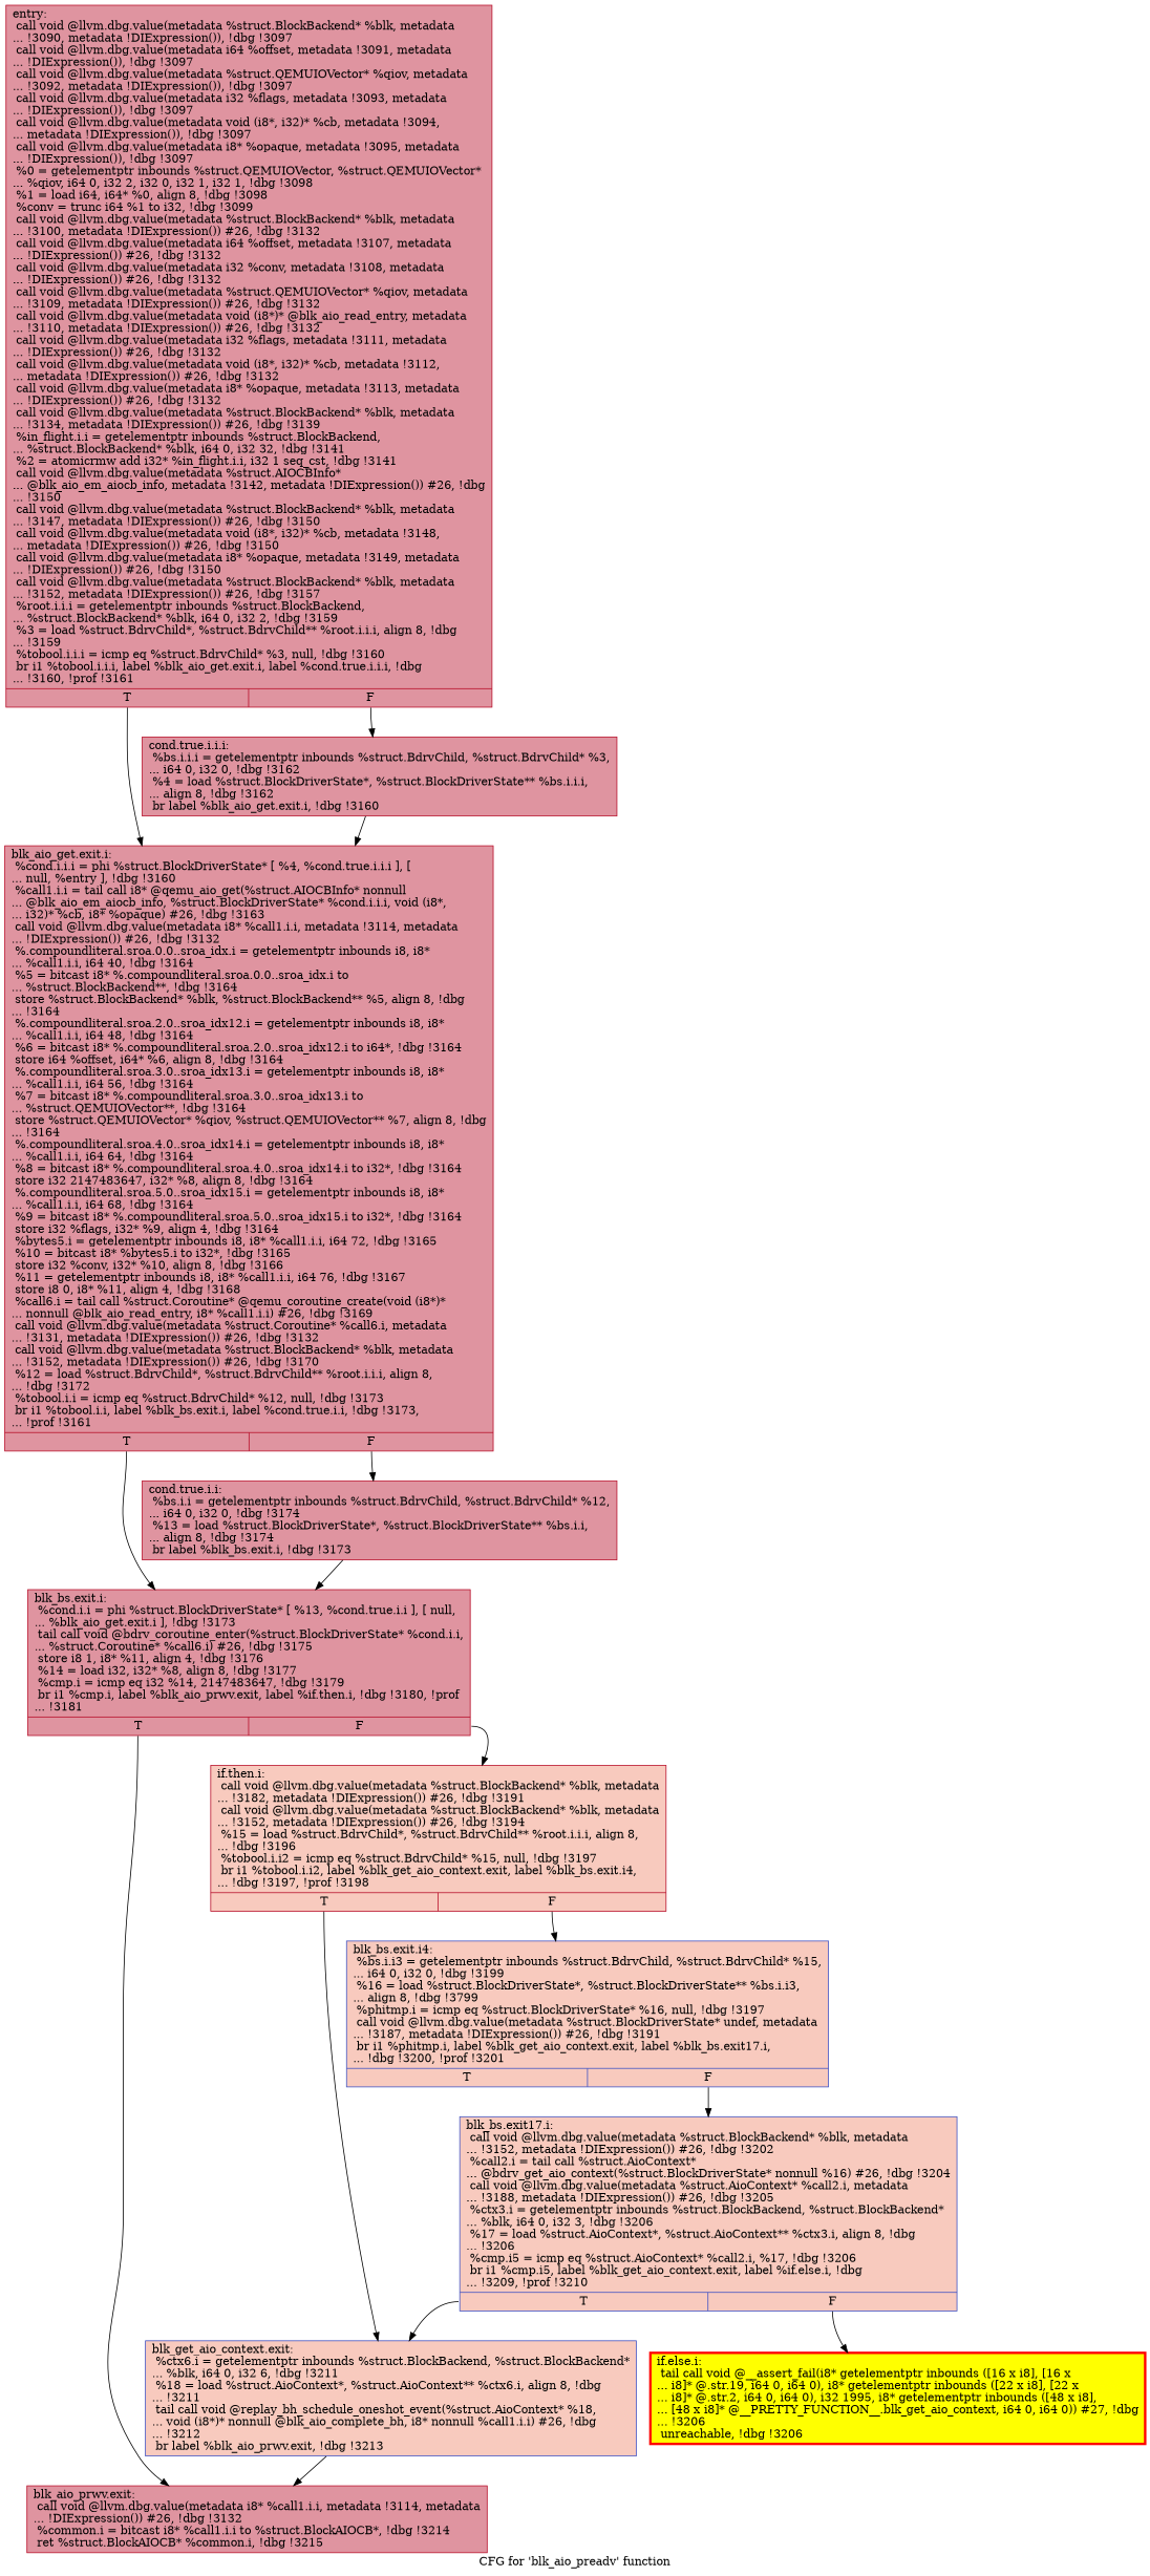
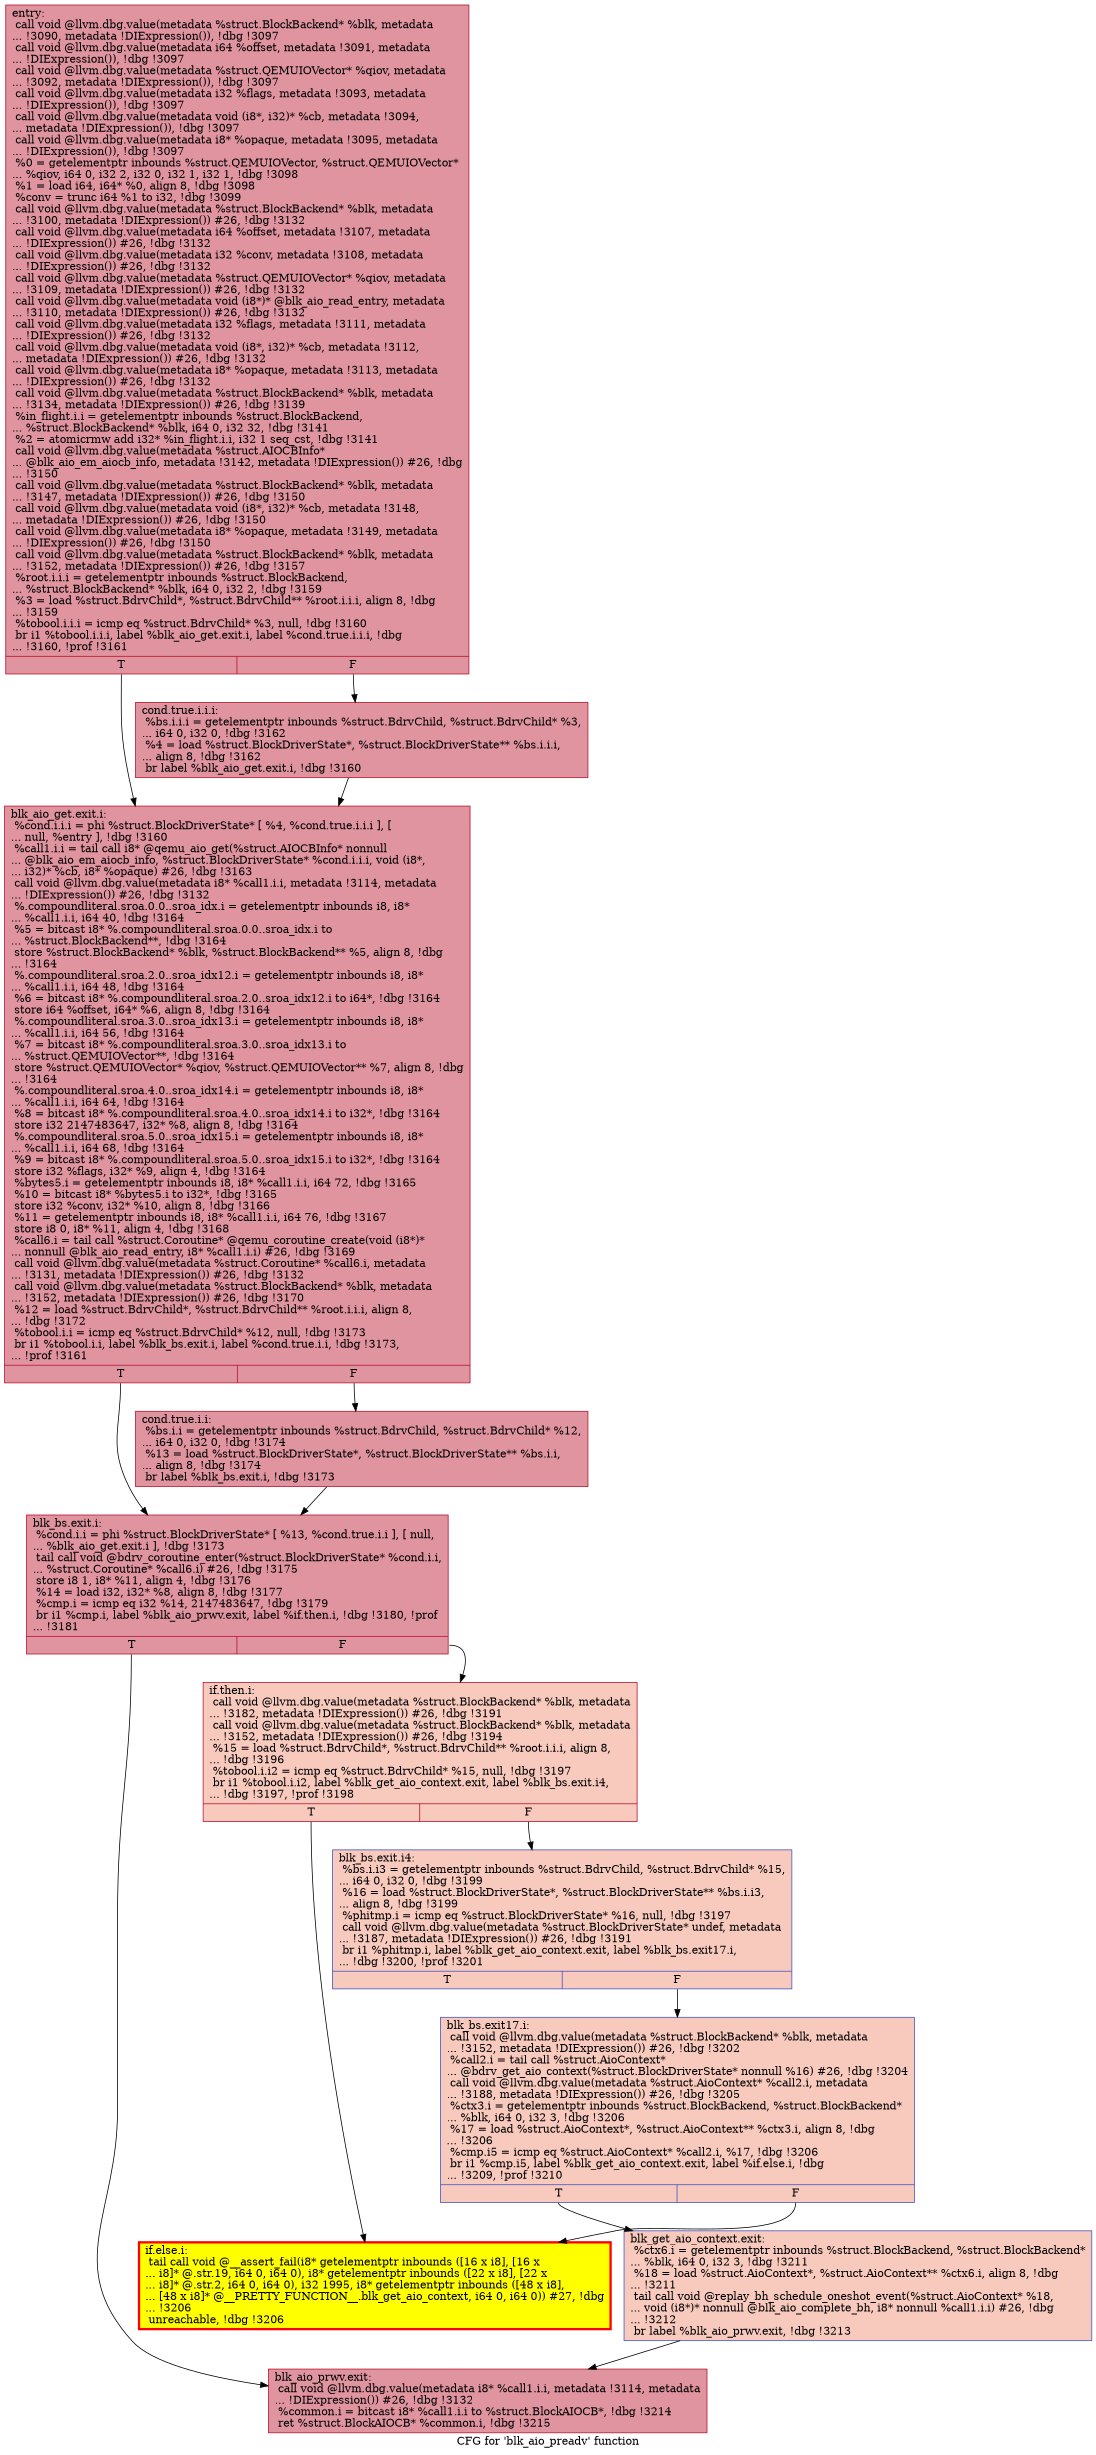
  digraph {
    label="CFG for 'blk_aio_preadv' function"
    node [color="#b70d28ff" fillcolor="#b70d2870" shape=record style=filled]
    edge [tailport=s0]
    n1 [label="{entry:\l  call void @llvm.dbg.value(metadata %struct.BlockBackend* %blk, metadata\l... !3090, metadata !DIExpression()), !dbg !3097\l  call void @llvm.dbg.value(metadata i64 %offset, metadata !3091, metadata\l... !DIExpression()), !dbg !3097\l  call void @llvm.dbg.value(metadata %struct.QEMUIOVector* %qiov, metadata\l... !3092, metadata !DIExpression()), !dbg !3097\l  call void @llvm.dbg.value(metadata i32 %flags, metadata !3093, metadata\l... !DIExpression()), !dbg !3097\l  call void @llvm.dbg.value(metadata void (i8*, i32)* %cb, metadata !3094,\l... metadata !DIExpression()), !dbg !3097\l  call void @llvm.dbg.value(metadata i8* %opaque, metadata !3095, metadata\l... !DIExpression()), !dbg !3097\l  %0 = getelementptr inbounds %struct.QEMUIOVector, %struct.QEMUIOVector*\l... %qiov, i64 0, i32 2, i32 0, i32 1, i32 1, !dbg !3098\l  %1 = load i64, i64* %0, align 8, !dbg !3098\l  %conv = trunc i64 %1 to i32, !dbg !3099\l  call void @llvm.dbg.value(metadata %struct.BlockBackend* %blk, metadata\l... !3100, metadata !DIExpression()) #26, !dbg !3132\l  call void @llvm.dbg.value(metadata i64 %offset, metadata !3107, metadata\l... !DIExpression()) #26, !dbg !3132\l  call void @llvm.dbg.value(metadata i32 %conv, metadata !3108, metadata\l... !DIExpression()) #26, !dbg !3132\l  call void @llvm.dbg.value(metadata %struct.QEMUIOVector* %qiov, metadata\l... !3109, metadata !DIExpression()) #26, !dbg !3132\l  call void @llvm.dbg.value(metadata void (i8*)* @blk_aio_read_entry, metadata\l... !3110, metadata !DIExpression()) #26, !dbg !3132\l  call void @llvm.dbg.value(metadata i32 %flags, metadata !3111, metadata\l... !DIExpression()) #26, !dbg !3132\l  call void @llvm.dbg.value(metadata void (i8*, i32)* %cb, metadata !3112,\l... metadata !DIExpression()) #26, !dbg !3132\l  call void @llvm.dbg.value(metadata i8* %opaque, metadata !3113, metadata\l... !DIExpression()) #26, !dbg !3132\l  call void @llvm.dbg.value(metadata %struct.BlockBackend* %blk, metadata\l... !3134, metadata !DIExpression()) #26, !dbg !3139\l  %in_flight.i.i = getelementptr inbounds %struct.BlockBackend,\l... %struct.BlockBackend* %blk, i64 0, i32 32, !dbg !3141\l  %2 = atomicrmw add i32* %in_flight.i.i, i32 1 seq_cst, !dbg !3141\l  call void @llvm.dbg.value(metadata %struct.AIOCBInfo*\l... @blk_aio_em_aiocb_info, metadata !3142, metadata !DIExpression()) #26, !dbg\l... !3150\l  call void @llvm.dbg.value(metadata %struct.BlockBackend* %blk, metadata\l... !3147, metadata !DIExpression()) #26, !dbg !3150\l  call void @llvm.dbg.value(metadata void (i8*, i32)* %cb, metadata !3148,\l... metadata !DIExpression()) #26, !dbg !3150\l  call void @llvm.dbg.value(metadata i8* %opaque, metadata !3149, metadata\l... !DIExpression()) #26, !dbg !3150\l  call void @llvm.dbg.value(metadata %struct.BlockBackend* %blk, metadata\l... !3152, metadata !DIExpression()) #26, !dbg !3157\l  %root.i.i.i = getelementptr inbounds %struct.BlockBackend,\l... %struct.BlockBackend* %blk, i64 0, i32 2, !dbg !3159\l  %3 = load %struct.BdrvChild*, %struct.BdrvChild** %root.i.i.i, align 8, !dbg\l... !3159\l  %tobool.i.i.i = icmp eq %struct.BdrvChild* %3, null, !dbg !3160\l  br i1 %tobool.i.i.i, label %blk_aio_get.exit.i, label %cond.true.i.i.i, !dbg\l... !3160, !prof !3161\l|{<s0>T|<s1>F}}"]
    n2 [label="{blk_aio_get.exit.i:                               \l  %cond.i.i.i = phi %struct.BlockDriverState* [ %4, %cond.true.i.i.i ], [\l... null, %entry ], !dbg !3160\l  %call1.i.i = tail call i8* @qemu_aio_get(%struct.AIOCBInfo* nonnull\l... @blk_aio_em_aiocb_info, %struct.BlockDriverState* %cond.i.i.i, void (i8*,\l... i32)* %cb, i8* %opaque) #26, !dbg !3163\l  call void @llvm.dbg.value(metadata i8* %call1.i.i, metadata !3114, metadata\l... !DIExpression()) #26, !dbg !3132\l  %.compoundliteral.sroa.0.0..sroa_idx.i = getelementptr inbounds i8, i8*\l... %call1.i.i, i64 40, !dbg !3164\l  %5 = bitcast i8* %.compoundliteral.sroa.0.0..sroa_idx.i to\l... %struct.BlockBackend**, !dbg !3164\l  store %struct.BlockBackend* %blk, %struct.BlockBackend** %5, align 8, !dbg\l... !3164\l  %.compoundliteral.sroa.2.0..sroa_idx12.i = getelementptr inbounds i8, i8*\l... %call1.i.i, i64 48, !dbg !3164\l  %6 = bitcast i8* %.compoundliteral.sroa.2.0..sroa_idx12.i to i64*, !dbg !3164\l  store i64 %offset, i64* %6, align 8, !dbg !3164\l  %.compoundliteral.sroa.3.0..sroa_idx13.i = getelementptr inbounds i8, i8*\l... %call1.i.i, i64 56, !dbg !3164\l  %7 = bitcast i8* %.compoundliteral.sroa.3.0..sroa_idx13.i to\l... %struct.QEMUIOVector**, !dbg !3164\l  store %struct.QEMUIOVector* %qiov, %struct.QEMUIOVector** %7, align 8, !dbg\l... !3164\l  %.compoundliteral.sroa.4.0..sroa_idx14.i = getelementptr inbounds i8, i8*\l... %call1.i.i, i64 64, !dbg !3164\l  %8 = bitcast i8* %.compoundliteral.sroa.4.0..sroa_idx14.i to i32*, !dbg !3164\l  store i32 2147483647, i32* %8, align 8, !dbg !3164\l  %.compoundliteral.sroa.5.0..sroa_idx15.i = getelementptr inbounds i8, i8*\l... %call1.i.i, i64 68, !dbg !3164\l  %9 = bitcast i8* %.compoundliteral.sroa.5.0..sroa_idx15.i to i32*, !dbg !3164\l  store i32 %flags, i32* %9, align 4, !dbg !3164\l  %bytes5.i = getelementptr inbounds i8, i8* %call1.i.i, i64 72, !dbg !3165\l  %10 = bitcast i8* %bytes5.i to i32*, !dbg !3165\l  store i32 %conv, i32* %10, align 8, !dbg !3166\l  %11 = getelementptr inbounds i8, i8* %call1.i.i, i64 76, !dbg !3167\l  store i8 0, i8* %11, align 4, !dbg !3168\l  %call6.i = tail call %struct.Coroutine* @qemu_coroutine_create(void (i8*)*\l... nonnull @blk_aio_read_entry, i8* %call1.i.i) #26, !dbg !3169\l  call void @llvm.dbg.value(metadata %struct.Coroutine* %call6.i, metadata\l... !3131, metadata !DIExpression()) #26, !dbg !3132\l  call void @llvm.dbg.value(metadata %struct.BlockBackend* %blk, metadata\l... !3152, metadata !DIExpression()) #26, !dbg !3170\l  %12 = load %struct.BdrvChild*, %struct.BdrvChild** %root.i.i.i, align 8,\l... !dbg !3172\l  %tobool.i.i = icmp eq %struct.BdrvChild* %12, null, !dbg !3173\l  br i1 %tobool.i.i, label %blk_bs.exit.i, label %cond.true.i.i, !dbg !3173,\l... !prof !3161\l|{<s0>T|<s1>F}}"]
    n3 [label="{cond.true.i.i.i:                                  \l  %bs.i.i.i = getelementptr inbounds %struct.BdrvChild, %struct.BdrvChild* %3,\l... i64 0, i32 0, !dbg !3162\l  %4 = load %struct.BlockDriverState*, %struct.BlockDriverState** %bs.i.i.i,\l... align 8, !dbg !3162\l  br label %blk_aio_get.exit.i, !dbg !3160\l}"]
    n4 [label="{blk_bs.exit.i:                                    \l  %cond.i.i = phi %struct.BlockDriverState* [ %13, %cond.true.i.i ], [ null,\l... %blk_aio_get.exit.i ], !dbg !3173\l  tail call void @bdrv_coroutine_enter(%struct.BlockDriverState* %cond.i.i,\l... %struct.Coroutine* %call6.i) #26, !dbg !3175\l  store i8 1, i8* %11, align 4, !dbg !3176\l  %14 = load i32, i32* %8, align 8, !dbg !3177\l  %cmp.i = icmp eq i32 %14, 2147483647, !dbg !3179\l  br i1 %cmp.i, label %blk_aio_prwv.exit, label %if.then.i, !dbg !3180, !prof\l... !3181\l|{<s0>T|<s1>F}}"]
    n5 [label="{cond.true.i.i:                                    \l  %bs.i.i = getelementptr inbounds %struct.BdrvChild, %struct.BdrvChild* %12,\l... i64 0, i32 0, !dbg !3174\l  %13 = load %struct.BlockDriverState*, %struct.BlockDriverState** %bs.i.i,\l... align 8, !dbg !3174\l  br label %blk_bs.exit.i, !dbg !3173\l}"]
    n6 [label="{blk_aio_prwv.exit:                                \l  call void @llvm.dbg.value(metadata i8* %call1.i.i, metadata !3114, metadata\l... !DIExpression()) #26, !dbg !3132\l  %common.i = bitcast i8* %call1.i.i to %struct.BlockAIOCB*, !dbg !3214\l  ret %struct.BlockAIOCB* %common.i, !dbg !3215\l}"]
    n7 [fillcolor="#ef886b70" label="{if.then.i:                                        \l  call void @llvm.dbg.value(metadata %struct.BlockBackend* %blk, metadata\l... !3182, metadata !DIExpression()) #26, !dbg !3191\l  call void @llvm.dbg.value(metadata %struct.BlockBackend* %blk, metadata\l... !3152, metadata !DIExpression()) #26, !dbg !3194\l  %15 = load %struct.BdrvChild*, %struct.BdrvChild** %root.i.i.i, align 8,\l... !dbg !3196\l  %tobool.i.i2 = icmp eq %struct.BdrvChild* %15, null, !dbg !3197\l  br i1 %tobool.i.i2, label %blk_get_aio_context.exit, label %blk_bs.exit.i4,\l... !dbg !3197, !prof !3198\l|{<s0>T|<s1>F}}"]
-   n8 [color="#3d50c3ff" fillcolor="#ef886b70" label="{blk_get_aio_context.exit:                         \l  %ctx6.i = getelementptr inbounds %struct.BlockBackend, %struct.BlockBackend*\l... %blk, i64 0, i32 6, !dbg !3211\l  %18 = load %struct.AioContext*, %struct.AioContext** %ctx6.i, align 8, !dbg\l... !3211\l  tail call void @replay_bh_schedule_oneshot_event(%struct.AioContext* %18,\l... void (i8*)* nonnull @blk_aio_complete_bh, i8* nonnull %call1.i.i) #26, !dbg\l... !3212\l  br label %blk_aio_prwv.exit, !dbg !3213\l}"]
-   n9 [color="#3d50c3ff" fillcolor="#ef886b70" label="{blk_bs.exit.i4:                                   \l  %bs.i.i3 = getelementptr inbounds %struct.BdrvChild, %struct.BdrvChild* %15,\l... i64 0, i32 0, !dbg !3199\l  %16 = load %struct.BlockDriverState*, %struct.BlockDriverState** %bs.i.i3,\l... align 8, !dbg !3799\l  %phitmp.i = icmp eq %struct.BlockDriverState* %16, null, !dbg !3197\l  call void @llvm.dbg.value(metadata %struct.BlockDriverState* undef, metadata\l... !3187, metadata !DIExpression()) #26, !dbg !3191\l  br i1 %phitmp.i, label %blk_get_aio_context.exit, label %blk_bs.exit17.i,\l... !dbg !3200, !prof !3201\l|{<s0>T|<s1>F}}"]
+   n8 [color="#3d50c3ff" fillcolor="#ef886b70" label="{blk_get_aio_context.exit:                         \l  %ctx6.i = getelementptr inbounds %struct.BlockBackend, %struct.BlockBackend*\l... %blk, i64 0, i32 3, !dbg !3211\l  %18 = load %struct.AioContext*, %struct.AioContext** %ctx6.i, align 8, !dbg\l... !3211\l  tail call void @replay_bh_schedule_oneshot_event(%struct.AioContext* %18,\l... void (i8*)* nonnull @blk_aio_complete_bh, i8* nonnull %call1.i.i) #26, !dbg\l... !3212\l  br label %blk_aio_prwv.exit, !dbg !3213\l}"]
+   n9 [color="#3d50c3ff" fillcolor="#ef886b70" label="{blk_bs.exit.i4:                                   \l  %bs.i.i3 = getelementptr inbounds %struct.BdrvChild, %struct.BdrvChild* %15,\l... i64 0, i32 0, !dbg !3199\l  %16 = load %struct.BlockDriverState*, %struct.BlockDriverState** %bs.i.i3,\l... align 8, !dbg !3199\l  %phitmp.i = icmp eq %struct.BlockDriverState* %16, null, !dbg !3197\l  call void @llvm.dbg.value(metadata %struct.BlockDriverState* undef, metadata\l... !3187, metadata !DIExpression()) #26, !dbg !3191\l  br i1 %phitmp.i, label %blk_get_aio_context.exit, label %blk_bs.exit17.i,\l... !dbg !3200, !prof !3201\l|{<s0>T|<s1>F}}"]
    n10 [color="#3d50c3ff" fillcolor="#ef886b70" label="{blk_bs.exit17.i:                                  \l  call void @llvm.dbg.value(metadata %struct.BlockBackend* %blk, metadata\l... !3152, metadata !DIExpression()) #26, !dbg !3202\l  %call2.i = tail call %struct.AioContext*\l... @bdrv_get_aio_context(%struct.BlockDriverState* nonnull %16) #26, !dbg !3204\l  call void @llvm.dbg.value(metadata %struct.AioContext* %call2.i, metadata\l... !3188, metadata !DIExpression()) #26, !dbg !3205\l  %ctx3.i = getelementptr inbounds %struct.BlockBackend, %struct.BlockBackend*\l... %blk, i64 0, i32 3, !dbg !3206\l  %17 = load %struct.AioContext*, %struct.AioContext** %ctx3.i, align 8, !dbg\l... !3206\l  %cmp.i5 = icmp eq %struct.AioContext* %call2.i, %17, !dbg !3206\l  br i1 %cmp.i5, label %blk_get_aio_context.exit, label %if.else.i, !dbg\l... !3209, !prof !3210\l|{<s0>T|<s1>F}}"]
    n11 [color=red fillcolor=yellow label="{if.else.i:                                        \l  tail call void @__assert_fail(i8* getelementptr inbounds ([16 x i8], [16 x\l... i8]* @.str.19, i64 0, i64 0), i8* getelementptr inbounds ([22 x i8], [22 x\l... i8]* @.str.2, i64 0, i64 0), i32 1995, i8* getelementptr inbounds ([48 x i8],\l... [48 x i8]* @__PRETTY_FUNCTION__.blk_get_aio_context, i64 0, i64 0)) #27, !dbg\l... !3206\l  unreachable, !dbg !3206\l}" penwidth=3.0]
    n1 -> n2
    n1 -> n3 [tailport=s1]
    n2 -> n4
    n2 -> n5 [tailport=s1]
    n3 -> n2
    n4 -> n6
    n4 -> n7 [tailport=s1]
    n5 -> n4
-   n7 -> n8
+   n7 -> n11
    n7 -> n9 [tailport=s1]
    n8 -> n6
    n9 -> n10 [tailport=s1]
    n10 -> n8
    n10 -> n11 [tailport=s1]
  }
